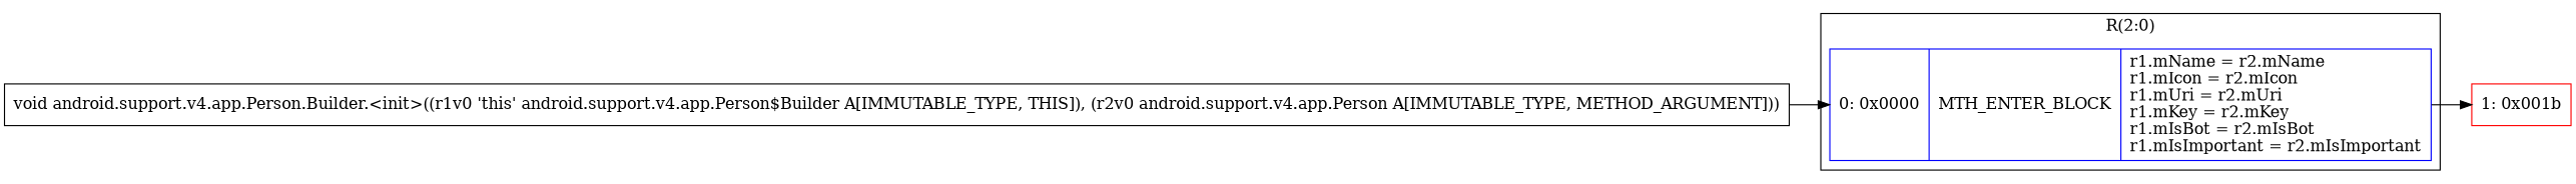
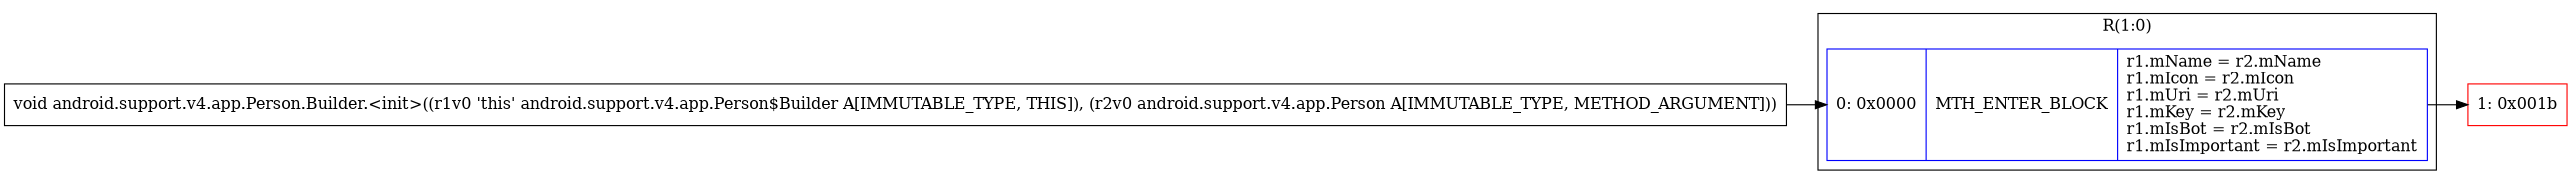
  digraph {
    rankdir=LR
    node [shape=record]
    n1 [color=blue label="{0\:\ 0x0000|MTH_ENTER_BLOCK\l|r1.mName = r2.mName\lr1.mIcon = r2.mIcon\lr1.mUri = r2.mUri\lr1.mKey = r2.mKey\lr1.mIsBot = r2.mIsBot\lr1.mIsImportant = r2.mIsImportant\l}"]
    n2 [color=red label="{1\:\ 0x001b}"]
    n3 [label="{void android.support.v4.app.Person.Builder.\<init\>((r1v0 'this' android.support.v4.app.Person$Builder A[IMMUTABLE_TYPE, THIS]), (r2v0 android.support.v4.app.Person A[IMMUTABLE_TYPE, METHOD_ARGUMENT])) }"]
    subgraph cluster_1 {
-     label="R(2:0)"
+     label="R(1:0)"
      n1
    }
    n1 -> n2
    n3 -> n1
  }
